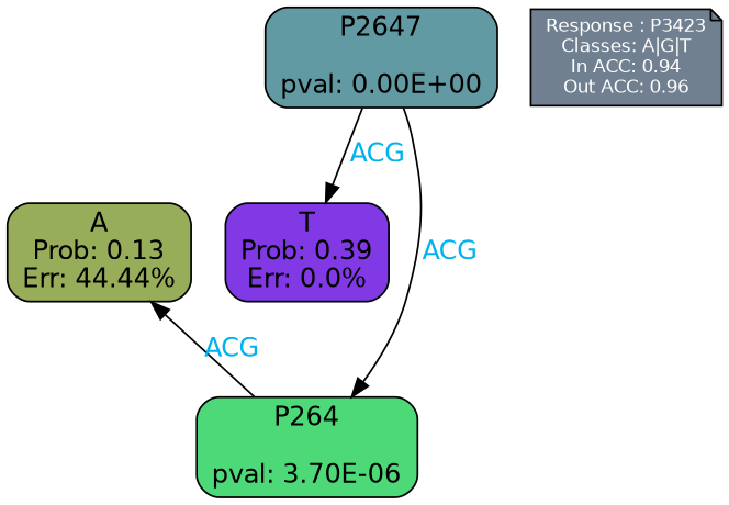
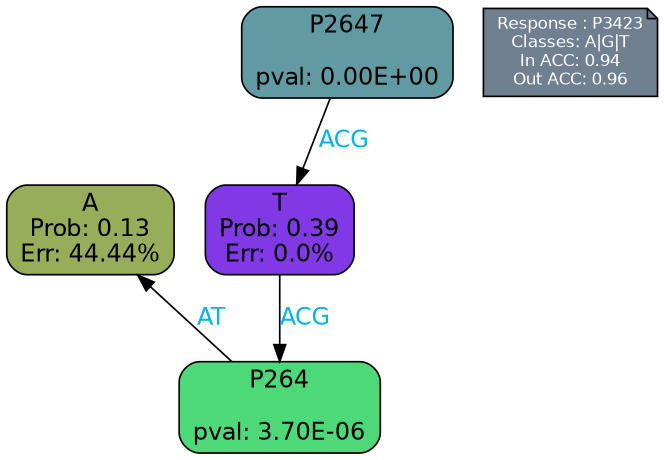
  digraph {
    ranksep=equally
    splines=polylines
    node [color=black fontname=helvetica shape=box style="filled, rounded"]
    edge [fontcolor=deepskyblue2 fontname=helvetica]
    n1 [fillcolor="#98ad59" label="A\nProb: 0.13\nErr: 44.44%"]
    n2 [fillcolor="#8139e5" label="T\nProb: 0.39\nErr: 0.0%"]
    n3 [align=left fillcolor=slategray fontcolor=white fontsize=10 label="Response : P3423\nClasses: A|G|T\nIn ACC: 0.94\nOut ACC: 0.96\n" shape=note style=filled]
    n4 [fillcolor="#619aa3" label="P2647\n\npval: 0.00E+00"]
    n5 [fillcolor="#4dd978" label="P264\n\npval: 3.70E-06"]
    subgraph sub_1 {
      rank=same
      n1
      n2
    }
    subgraph sub_2 {
      rank=same
      n3
      n4
    }
    n4 -> n2 [label=ACG]
-   n4 -> n5 [label=ACG]
-   n5 -> n1 [label=ACG]
+   n2 -> n5 [label=ACG]
+   n5 -> n1 [label=AT]
  }
